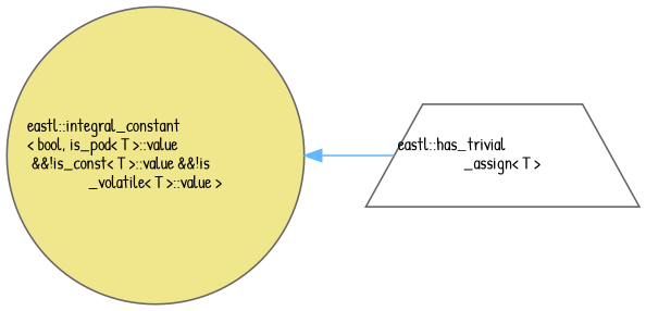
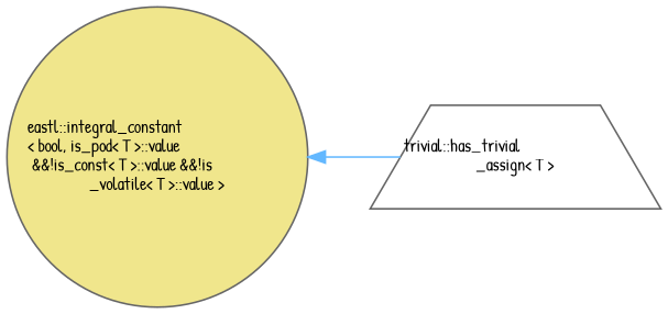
  digraph {
    rankdir=LR
    fontname="Patrick Hand"
    node [color=grey40 fontname="Patrick Hand" fontsize=10 style=filled]
    n1 [fillcolor=khaki height=0.2 label="eastl::integral_constant\l\< bool, is_pod\< T \>::value\l &&!is_const\< T \>::value &&!is\l_volatile\< T \>::value \>" shape=circle width=0.4]
-   n2 [fillcolor=white height=0.2 label="eastl::has_trivial\l_assign\< T \>" shape=trapezium width=0.4]
+   n2 [fillcolor=white height=0.2 label="trivial::has_trivial\l_assign\< T \>" shape=trapezium width=0.4]
    n1 -> n2 [color=steelblue1 dir=back fontname="Patrick Hand" fontsize=10 labelfontname=Helvetica labelfontsize=10 style=solid]
  }
